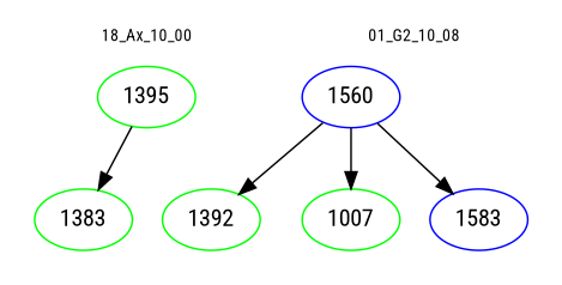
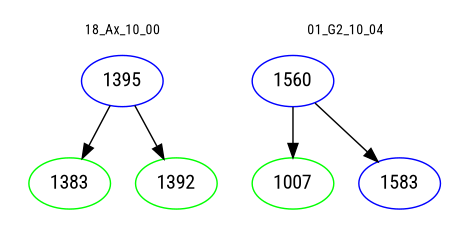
  digraph {
    fontname="Roboto Condensed"
    node [color=blue fontname="Roboto Condensed"]
    edge [color=black fontname="Roboto Condensed"]
-   n1 [color=green label=1395]
+   n1 [label=1395]
    n2 [color=green label=1383]
    n3 [color=green label=1392]
    n4 [label=1560]
    n5 [color=green label=1007]
    n6 [label=1583]
    subgraph cluster_1 {
      color=white
      fontsize=10
      label="18_Ax_10_00"
      n1
      n2
      n3
    }
    subgraph cluster_2 {
      color=white
      fontsize=10
-     label="01_G2_10_08"
+     label="01_G2_10_04"
      n4
      n5
      n6
    }
    n1 -> n2
-   n4 -> n3
+   n1 -> n3
    n4 -> n5
    n4 -> n6
  }
